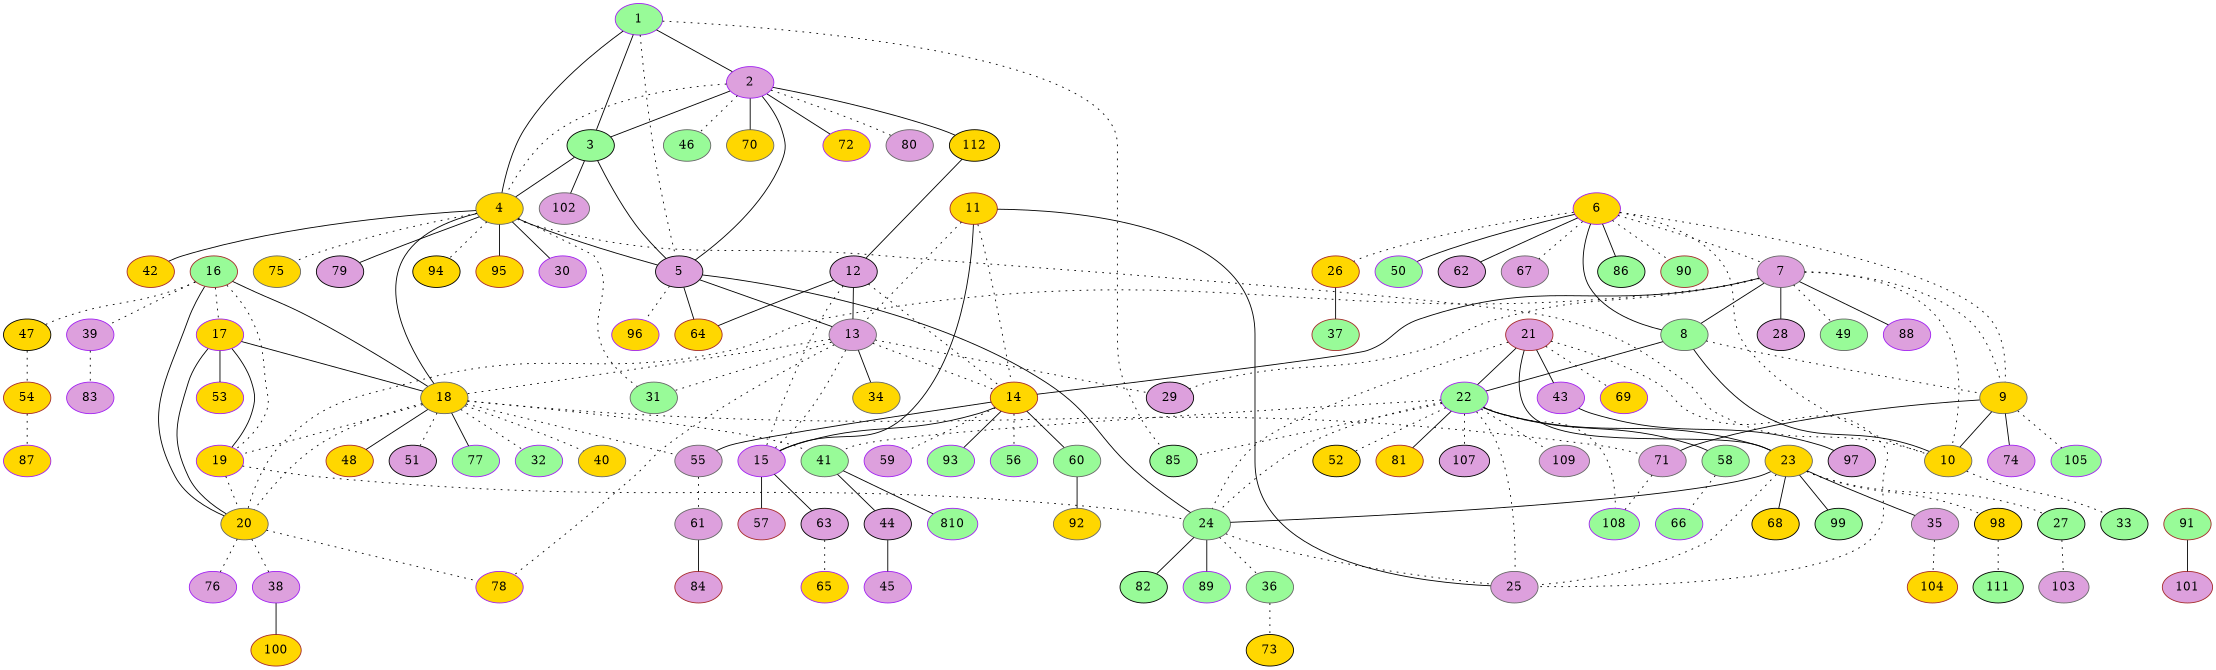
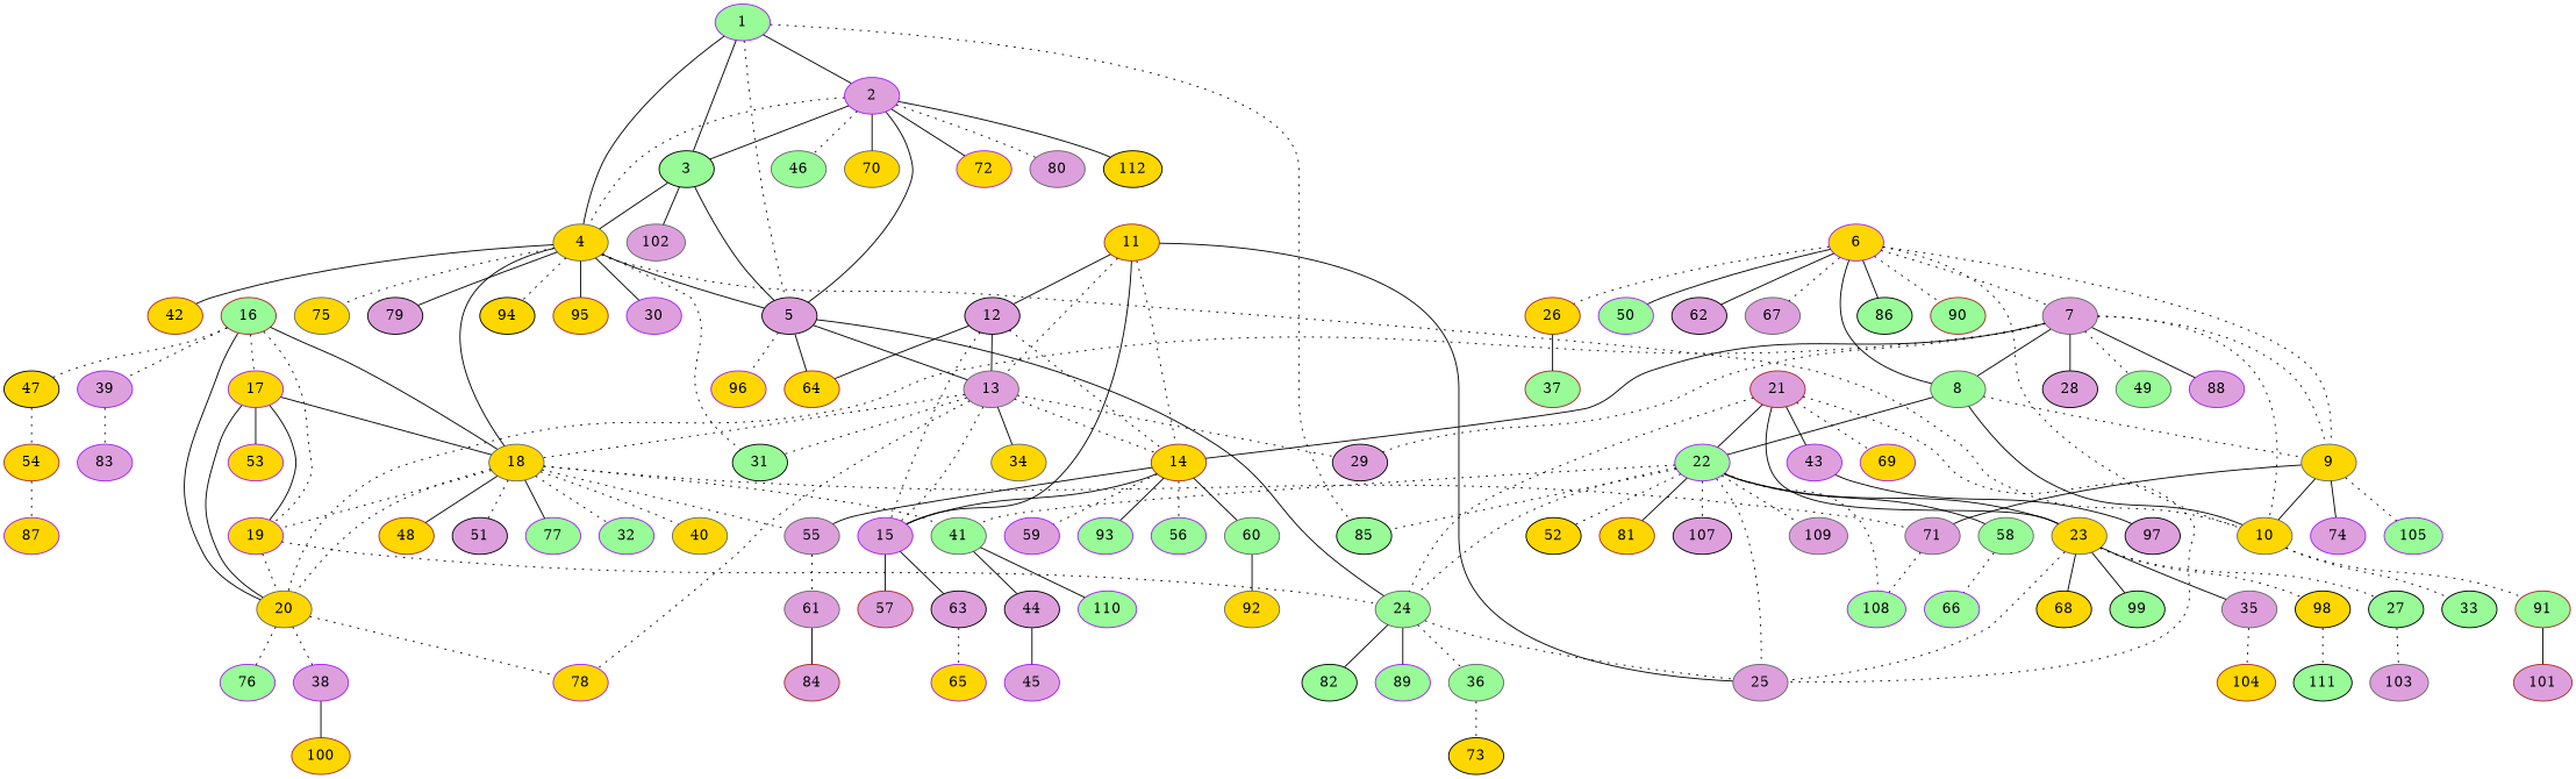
  graph {
    node [color=purple fillcolor=gold style=filled]
    edge [style=dotted]
    1 [fillcolor=palegreen]
    2 [fillcolor=plum]
    3 [color=black fillcolor=palegreen]
    4 [color=gray40]
    5 [color=black fillcolor=plum]
    85 [color=black fillcolor=palegreen]
    46 [color=gray40 fillcolor=palegreen]
    70 [color=gray40]
    72
    80 [color=gray40 fillcolor=plum]
    112 [color=black]
    102 [color=gray40 fillcolor=plum]
    10 [color=gray40]
    18 [color=gray40]
    30 [fillcolor=plum]
-   31 [color=gray40 fillcolor=palegreen]
+   31 [color=black fillcolor=palegreen]
    42 [color=brown]
    75 [color=gray40]
    79 [color=black fillcolor=plum]
    94 [color=black]
    95 [color=brown]
    13 [color=gray40 fillcolor=plum]
    24 [color=gray40 fillcolor=palegreen]
    64 [color=brown]
    96
    33 [color=black fillcolor=palegreen]
    91 [color=brown fillcolor=palegreen]
    20 [color=gray40]
    71 [color=gray40 fillcolor=plum]
    55 [color=gray40 fillcolor=plum]
    19
    32 [fillcolor=palegreen]
    40 [color=gray40]
    41 [color=gray40 fillcolor=palegreen]
    48 [color=brown]
    51 [color=black fillcolor=plum]
    77 [fillcolor=palegreen]
    14 [color=brown]
    29 [color=black fillcolor=plum]
    15 [fillcolor=plum]
    34 [color=gray40]
    78
    25 [color=gray40 fillcolor=plum]
    36 [color=gray40 fillcolor=palegreen]
    82 [color=black fillcolor=palegreen]
    89 [fillcolor=palegreen]
    6
    7 [color=gray40 fillcolor=plum]
    8 [color=gray40 fillcolor=palegreen]
    9 [color=gray40]
    26 [color=brown]
    50 [fillcolor=palegreen]
    62 [color=black fillcolor=plum]
    67 [color=gray40 fillcolor=plum]
    86 [color=black fillcolor=palegreen]
    90 [color=brown fillcolor=palegreen]
    28 [color=black fillcolor=plum]
    49 [color=gray40 fillcolor=palegreen]
    88 [fillcolor=plum]
    22 [fillcolor=palegreen]
    74 [fillcolor=plum]
    105 [fillcolor=palegreen]
    37 [color=brown fillcolor=palegreen]
    56 [fillcolor=palegreen]
    59 [fillcolor=plum]
    60 [color=gray40 fillcolor=palegreen]
    93 [fillcolor=palegreen]
    38 [fillcolor=plum]
-   76 [fillcolor=plum]
+   76 [fillcolor=palegreen]
    23 [color=gray40]
    52 [color=black]
    58 [color=gray40 fillcolor=palegreen]
    81 [color=brown]
    107 [color=black fillcolor=plum]
    108 [fillcolor=palegreen]
    109 [color=gray40 fillcolor=plum]
    101 [color=brown fillcolor=plum]
    11 [color=brown]
    12 [color=black fillcolor=plum]
    57 [color=brown fillcolor=plum]
    63 [color=black fillcolor=plum]
    61 [color=gray40 fillcolor=plum]
    92 [color=gray40]
    65
    16 [color=brown fillcolor=palegreen]
    17
    39 [fillcolor=plum]
    47 [color=black]
    53
    83 [fillcolor=plum]
    54 [color=brown]
    44 [color=black fillcolor=plum]
-   110 [fillcolor=palegreen label=810]
+   110 [fillcolor=palegreen]
    100 [color=brown]
    21 [color=brown fillcolor=plum]
    43 [fillcolor=plum]
    69
    27 [color=black fillcolor=palegreen]
    35 [color=gray40 fillcolor=plum]
    68 [color=black]
    98 [color=black]
    99 [color=black fillcolor=palegreen]
    97 [color=black fillcolor=plum]
    66 [fillcolor=palegreen]
    103 [color=gray40 fillcolor=plum]
    104 [color=brown]
    111 [color=black fillcolor=palegreen]
    73 [color=black]
    45 [fillcolor=plum]
    87
    84 [color=brown fillcolor=plum]
    1 -- 2 [style=solid]
    1 -- 3 [style=solid]
    1 -- 4 [style=solid]
    1 -- 5
    1 -- 85
    2 -- 3 [style=solid]
    2 -- 4
    2 -- 5 [style=solid]
    2 -- 46
    2 -- 70 [style=solid]
    2 -- 72 [style=solid]
    2 -- 80
    2 -- 112 [style=solid]
    3 -- 4 [style=solid]
    3 -- 5 [style=solid]
    3 -- 102 [style=solid]
    4 -- 5 [style=solid]
    4 -- 10
    4 -- 18 [style=solid]
    4 -- 30 [style=solid]
    4 -- 31
    4 -- 42 [style=solid]
    4 -- 75
    4 -- 79 [style=solid]
    4 -- 94
    4 -- 95 [style=solid]
    5 -- 13 [style=solid]
    5 -- 24 [style=solid]
    5 -- 64 [style=solid]
    5 -- 96
    10 -- 33
+   10 -- 91
    18 -- 20
    18 -- 71
    18 -- 55
    18 -- 19
    18 -- 32
    18 -- 40
    18 -- 41
    18 -- 48 [style=solid]
    18 -- 51
    18 -- 77 [style=solid]
    13 -- 18
    13 -- 31
    13 -- 14
    13 -- 29
    13 -- 15
    13 -- 34 [style=solid]
    13 -- 78
    24 -- 25
    24 -- 36
    24 -- 82 [style=solid]
    24 -- 89 [style=solid]
    91 -- 101 [style=solid]
    20 -- 78
    20 -- 38
    20 -- 76
    71 -- 108
    55 -- 61
    19 -- 24
    19 -- 20
    41 -- 44 [style=solid]
    41 -- 110 [style=solid]
    14 -- 55 [style=solid]
    14 -- 15 [style=solid]
    14 -- 56
    14 -- 59
    14 -- 60 [style=solid]
    14 -- 93 [style=solid]
    15 -- 57 [style=solid]
    15 -- 63 [style=solid]
    36 -- 73
    6 -- 10
    6 -- 7
    6 -- 8 [style=solid]
    6 -- 9
    6 -- 26
    6 -- 50 [style=solid]
    6 -- 62 [style=solid]
    6 -- 67
    6 -- 86 [style=solid]
    6 -- 90
    7 -- 10
    7 -- 20
    7 -- 14 [style=solid]
    7 -- 29
    7 -- 8 [style=solid]
    7 -- 9
    7 -- 28 [style=solid]
    7 -- 49
    7 -- 88 [style=solid]
    8 -- 10 [style=solid]
    8 -- 9
    8 -- 22 [style=solid]
    9 -- 10 [style=solid]
    9 -- 71 [style=solid]
    9 -- 74 [style=solid]
    9 -- 105
    26 -- 37 [style=solid]
    22 -- 85
    22 -- 24
    22 -- 41
    22 -- 25
    22 -- 23 [style=solid]
    22 -- 52
    22 -- 58 [style=solid]
    22 -- 81 [style=solid]
    22 -- 107
    22 -- 108
    22 -- 109
    60 -- 92 [style=solid]
    38 -- 100 [style=solid]
-   23 -- 24 [style=solid]
    23 -- 25
    23 -- 27
    23 -- 35 [style=solid]
    23 -- 68 [style=solid]
    23 -- 98
    23 -- 99 [style=solid]
    58 -- 66
    11 -- 13
    11 -- 14
    11 -- 15 [style=solid]
    11 -- 25 [style=solid]
-   112 -- 12 [style=solid]
+   11 -- 12 [style=solid]
    12 -- 13 [style=solid]
    12 -- 64 [style=solid]
    12 -- 14
    12 -- 15
    63 -- 65
    61 -- 84 [style=solid]
    16 -- 18 [style=solid]
    16 -- 20 [style=solid]
    16 -- 19
    16 -- 17
    16 -- 39
    16 -- 47
    17 -- 18 [style=solid]
    17 -- 20 [style=solid]
    17 -- 19 [style=solid]
    17 -- 53 [style=solid]
    39 -- 83
    47 -- 54
    54 -- 87
    44 -- 45 [style=solid]
    21 -- 24
    21 -- 25
    21 -- 22 [style=solid]
    21 -- 23 [style=solid]
    21 -- 43 [style=solid]
    21 -- 69
    43 -- 97 [style=solid]
    27 -- 103
    35 -- 104
    98 -- 111
  }
